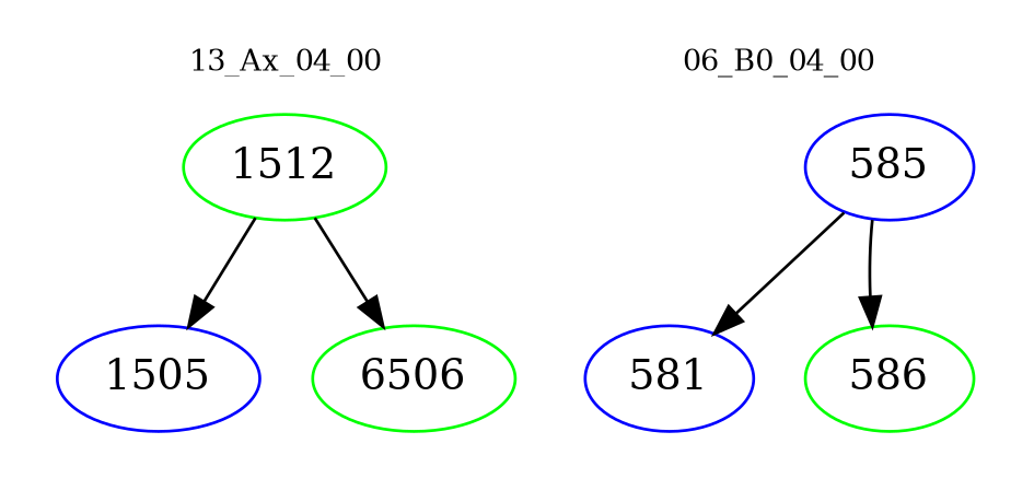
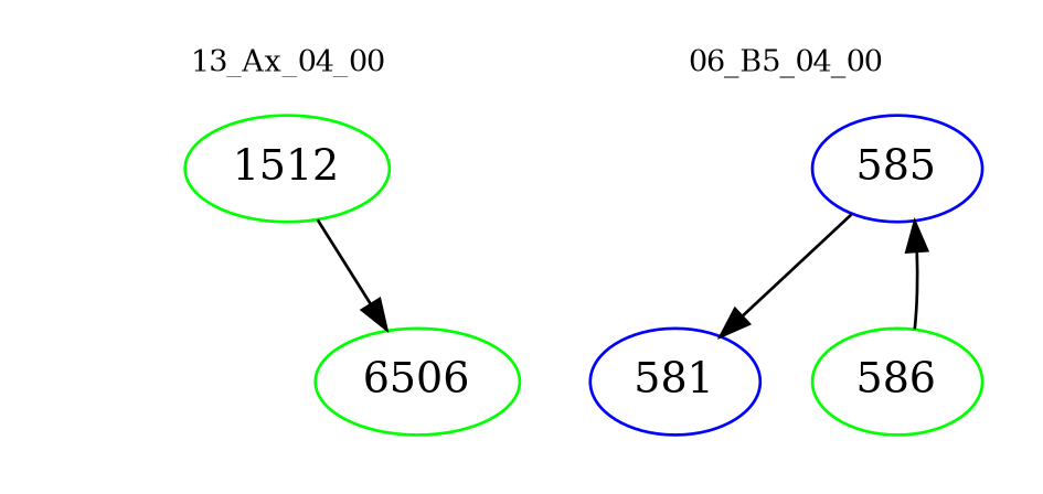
  digraph {
    node [color=green]
    edge [color=black]
    n1 [label=1512]
-   n2 [color=blue label=1505]
    n3 [label=6506]
    n4 [color=blue label=585]
    n5 [color=blue label=581]
    n6 [label=586]
    subgraph cluster_1 {
      color=white
      fontsize=10
      label="13_Ax_04_00"
      n1
-     n2
      n3
    }
    subgraph cluster_2 {
      color=white
      fontsize=10
-     label="06_B0_04_00"
+     label="06_B5_04_00"
      n4
      n5
      n6
    }
-   n1 -> n2
    n1 -> n3
    n4 -> n5
-   n4 -> n6
+   n6 -> n4
  }
